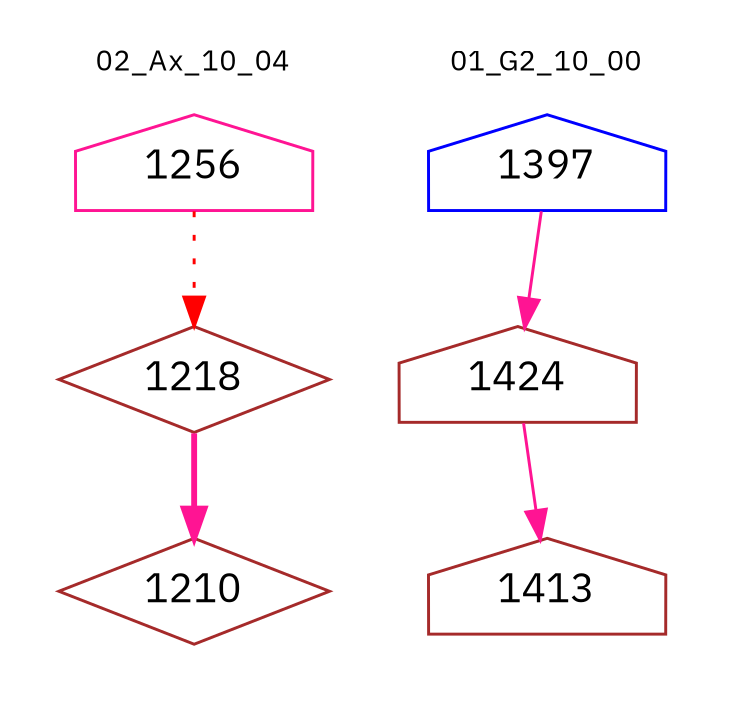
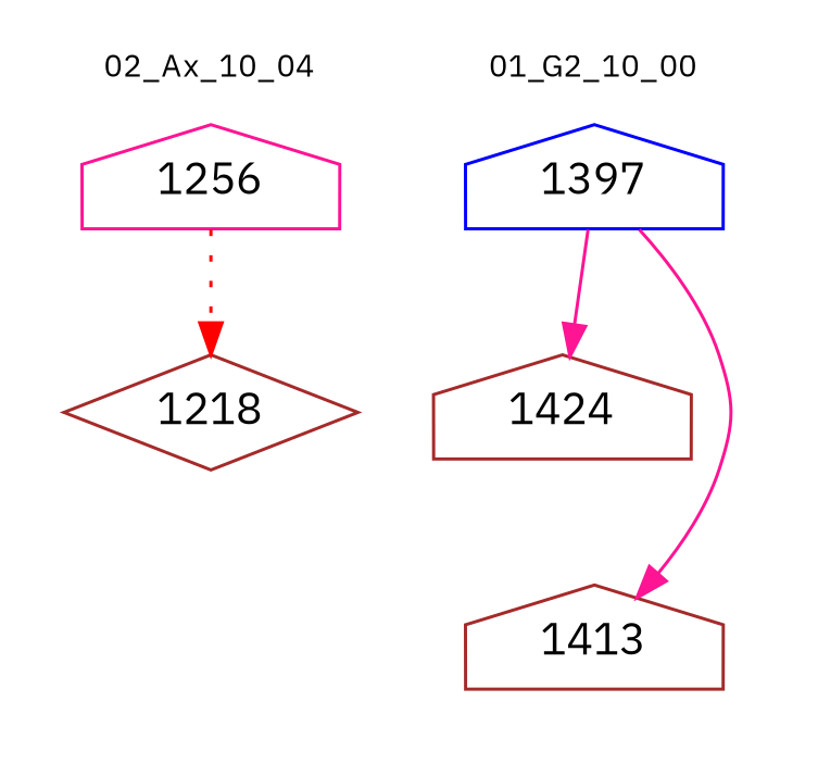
  digraph {
    fontname="IBM Plex Sans"
    node [color=brown fontname="IBM Plex Sans" shape=house]
    edge [color=deeppink fontname="IBM Plex Sans" style=solid]
    n1 [label=1218 shape=diamond]
-   n2 [label=1210 shape=diamond]
    n3 [color=deeppink label=1256]
    n4 [color=blue label=1397]
    n5 [label=1424]
    n6 [label=1413]
    subgraph cluster_1 {
      color=white
      fontsize=10
      label="02_Ax_10_04"
      n1
-     n2
      n3
    }
    subgraph cluster_2 {
      color=white
      fontsize=10
      label="01_G2_10_00"
      n4
      n5
      n6
    }
-   n1 -> n2 [style=bold]
    n3 -> n1 [color=red style=dotted]
    n4 -> n5
-   n5 -> n6
+   n4 -> n6
  }
